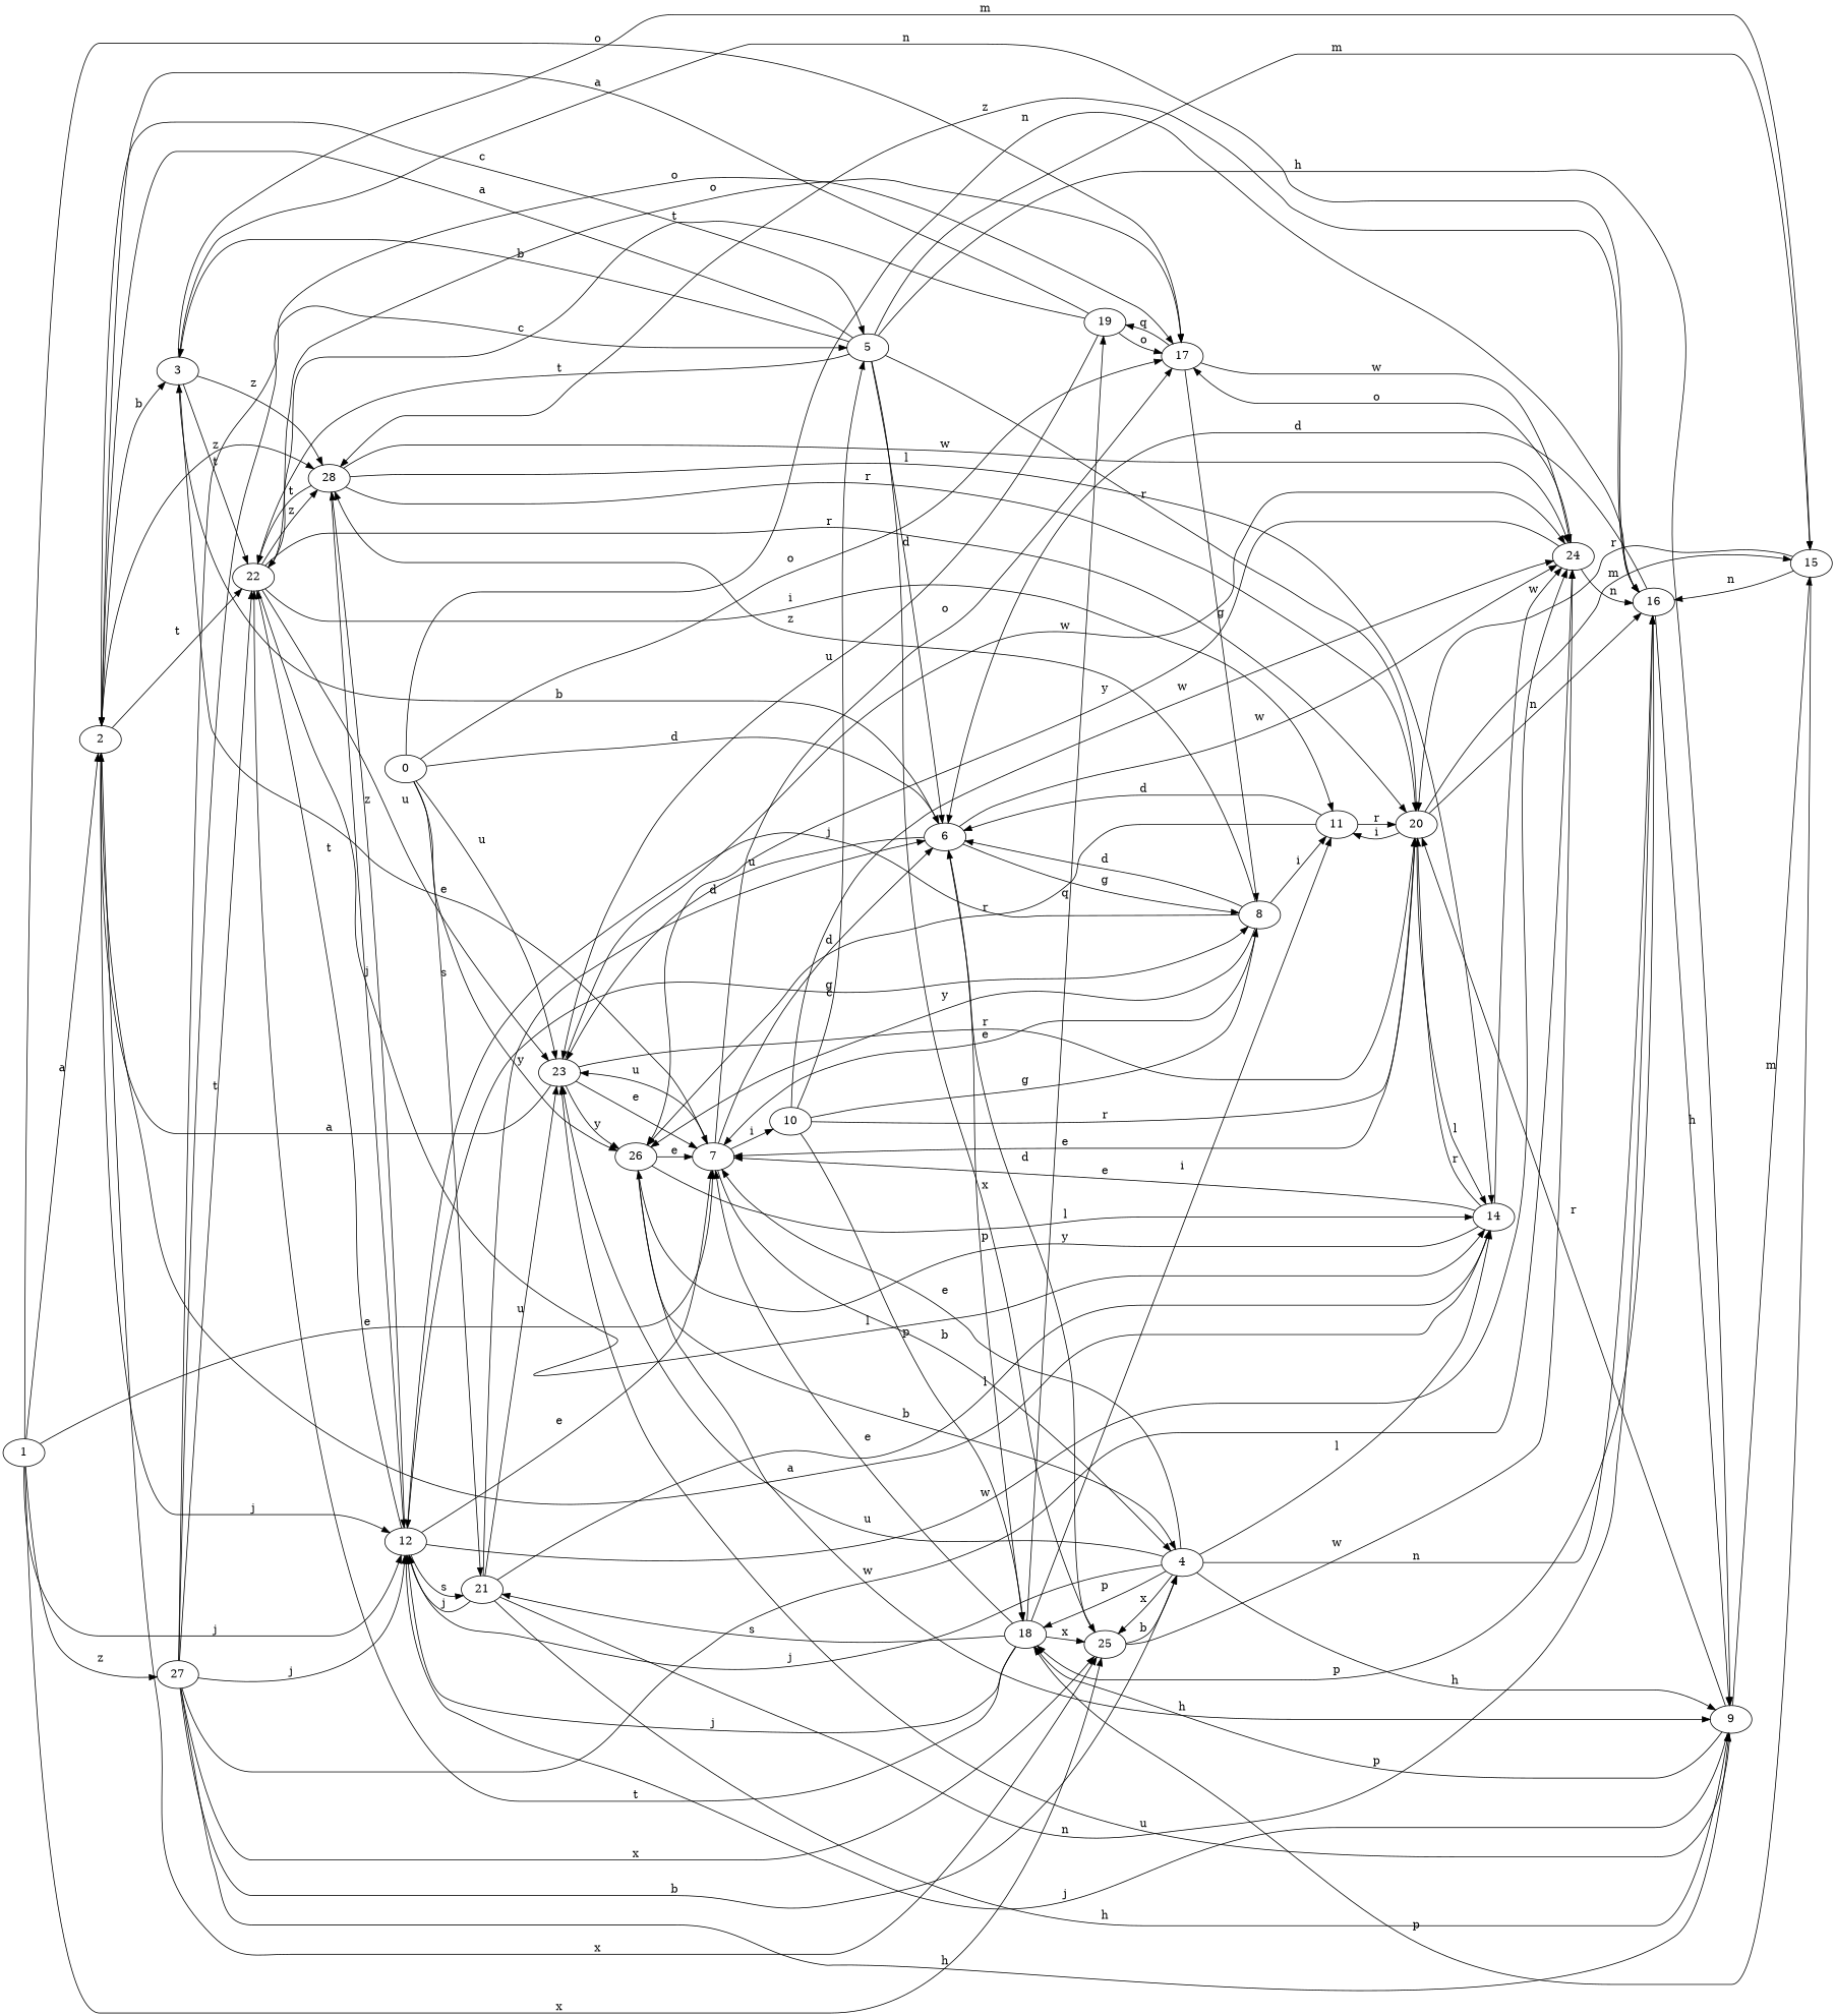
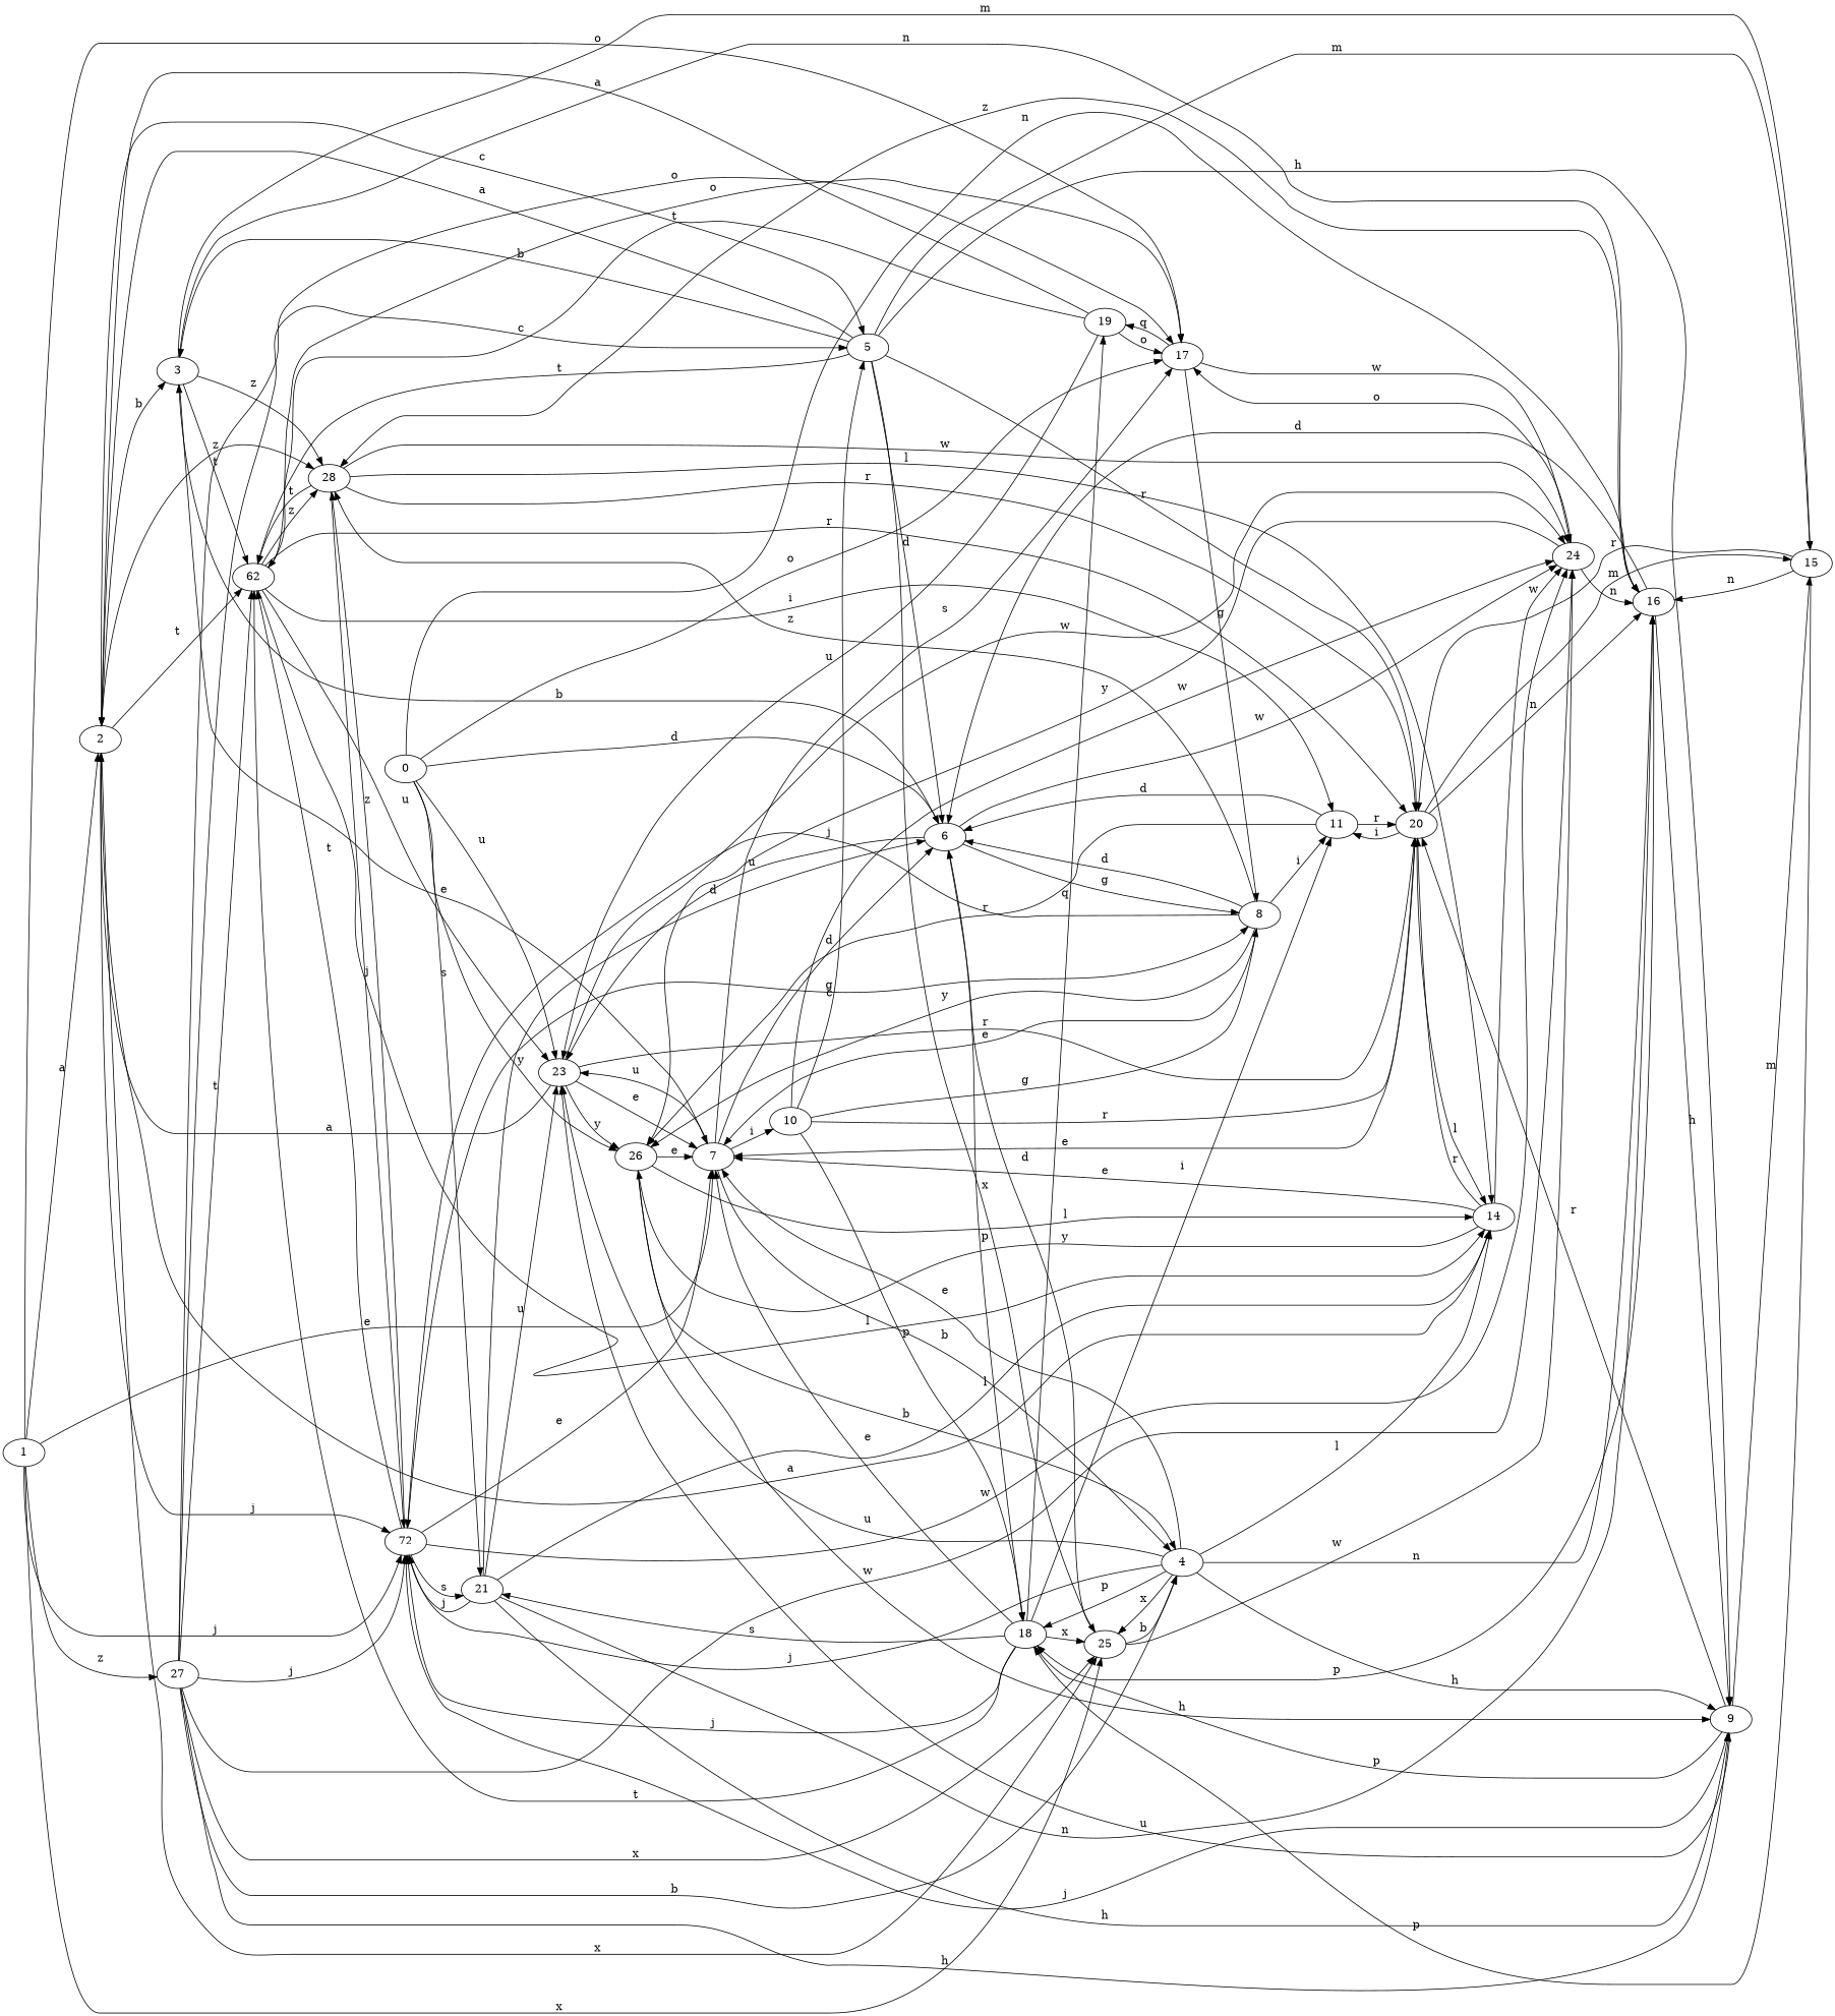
  strict digraph {
    rankdir=LR
    2
    3
    5
-   12
-   22
+   12 [label=72]
+   22 [label=62]
    25
    28
    7
    15
    16
    9
    6
    20
    8
    24
    21
    14
    23
    17
    11
    4
    10
    18
    26
    19
    0
    27
    1
    2 -> 3 [label=b]
    2 -> 5 [label=c]
    2 -> 12 [label=j]
    2 -> 22 [label=t]
    2 -> 25 [label=x]
    2 -> 28 [label=z]
    3 -> 22 [label=t]
    3 -> 28 [label=z]
    3 -> 7 [label=e]
    3 -> 15 [label=m]
    3 -> 16 [label=n]
    5 -> 2 [label=a]
    5 -> 3 [label=b]
    5 -> 22 [label=t]
    5 -> 25 [label=x]
    5 -> 15 [label=m]
    5 -> 9 [label=h]
    5 -> 6 [label=d]
    5 -> 20 [label=r]
    12 -> 22 [label=t]
    12 -> 28 [label=z]
    12 -> 7 [label=e]
    12 -> 8 [label=g]
    12 -> 24 [label=w]
    12 -> 21 [label=s]
    22 -> 28 [label=z]
    22 -> 20 [label=r]
    22 -> 14 [label=l]
    22 -> 23 [label=u]
    22 -> 17 [label=o]
    22 -> 11 [label=i]
    25 -> 6 [label=d]
    25 -> 24 [label=w]
    25 -> 4 [label=b]
    28 -> 12 [label=j]
    28 -> 22 [label=t]
    28 -> 20 [label=r]
    28 -> 24 [label=w]
    28 -> 14 [label=l]
    7 -> 6 [label=d]
    7 -> 23 [label=u]
-   7 -> 17 [label=o]
+   7 -> 17 [label=s]
    7 -> 4 [label=b]
    7 -> 10 [label=i]
    15 -> 16 [label=n]
    15 -> 20 [label=r]
    15 -> 18 [label=p]
    16 -> 28 [label=z]
    16 -> 9 [label=h]
    16 -> 6 [label=d]
    16 -> 18 [label=p]
    9 -> 12 [label=j]
    9 -> 15 [label=m]
    9 -> 20 [label=r]
    9 -> 23 [label=u]
    9 -> 18 [label=p]
    6 -> 3 [label=b]
    6 -> 8 [label=g]
    6 -> 24 [label=w]
    6 -> 23 [label=u]
    6 -> 18 [label=p]
    20 -> 7 [label=e]
    20 -> 15 [label=m]
    20 -> 16 [label=n]
    20 -> 14 [label=l]
    20 -> 11 [label=i]
    8 -> 12 [label=j]
    8 -> 28 [label=z]
    8 -> 7 [label=e]
    8 -> 6 [label=d]
    8 -> 11 [label=i]
    8 -> 26 [label=y]
    24 -> 16 [label=n]
    24 -> 17 [label=o]
    24 -> 26 [label=y]
    21 -> 12 [label=j]
    21 -> 16 [label=n]
    21 -> 9 [label=h]
    21 -> 6 [label=d]
    21 -> 14 [label=l]
    21 -> 23 [label=u]
    14 -> 2 [label=a]
    14 -> 7 [label=e]
    14 -> 20 [label=r]
    14 -> 24 [label=w]
    14 -> 26 [label=y]
    23 -> 2 [label=a]
    23 -> 7 [label=e]
    23 -> 20 [label=r]
    23 -> 24 [label=w]
    23 -> 26 [label=y]
    17 -> 8 [label=g]
    17 -> 24 [label=w]
    17 -> 19 [label=q]
    11 -> 6 [label=d]
    11 -> 20 [label=r]
    11 -> 26 [label=r]
    4 -> 12 [label=j]
    4 -> 25 [label=x]
    4 -> 7 [label=e]
    4 -> 16 [label=n]
    4 -> 9 [label=h]
    4 -> 14 [label=l]
    4 -> 23 [label=u]
    4 -> 18 [label=p]
    10 -> 5 [label=c]
    10 -> 20 [label=r]
    10 -> 8 [label=g]
    10 -> 24 [label=w]
    10 -> 18 [label=p]
    18 -> 12 [label=j]
    18 -> 22 [label=t]
    18 -> 25 [label=x]
    18 -> 7 [label=e]
    18 -> 21 [label=s]
    18 -> 11 [label=i]
    18 -> 19 [label=q]
    26 -> 7 [label=e]
    26 -> 9 [label=h]
    26 -> 14 [label=l]
    26 -> 4 [label=b]
    19 -> 2 [label=a]
    19 -> 22 [label=t]
    19 -> 23 [label=u]
    19 -> 17 [label=o]
    0 -> 16 [label=n]
    0 -> 6 [label=d]
    0 -> 21 [label=s]
    0 -> 23 [label=u]
    0 -> 17 [label=o]
    0 -> 26 [label=y]
    27 -> 5 [label=c]
    27 -> 12 [label=j]
    27 -> 22 [label=t]
    27 -> 25 [label=x]
    27 -> 9 [label=h]
    27 -> 24 [label=w]
    27 -> 17 [label=o]
    27 -> 4 [label=b]
    1 -> 2 [label=a]
    1 -> 12 [label=j]
    1 -> 25 [label=x]
    1 -> 7 [label=e]
    1 -> 17 [label=o]
    1 -> 27 [label=z]
  }
